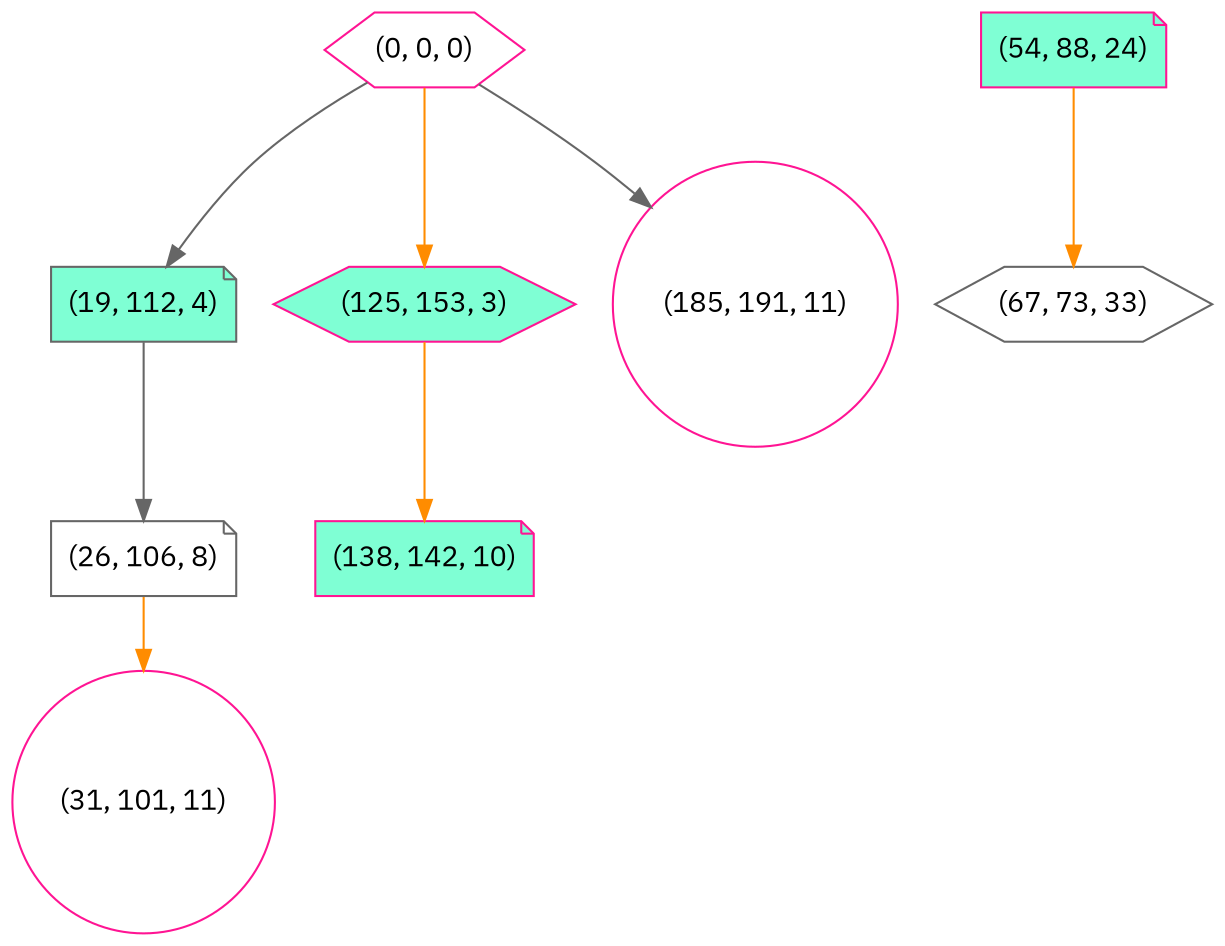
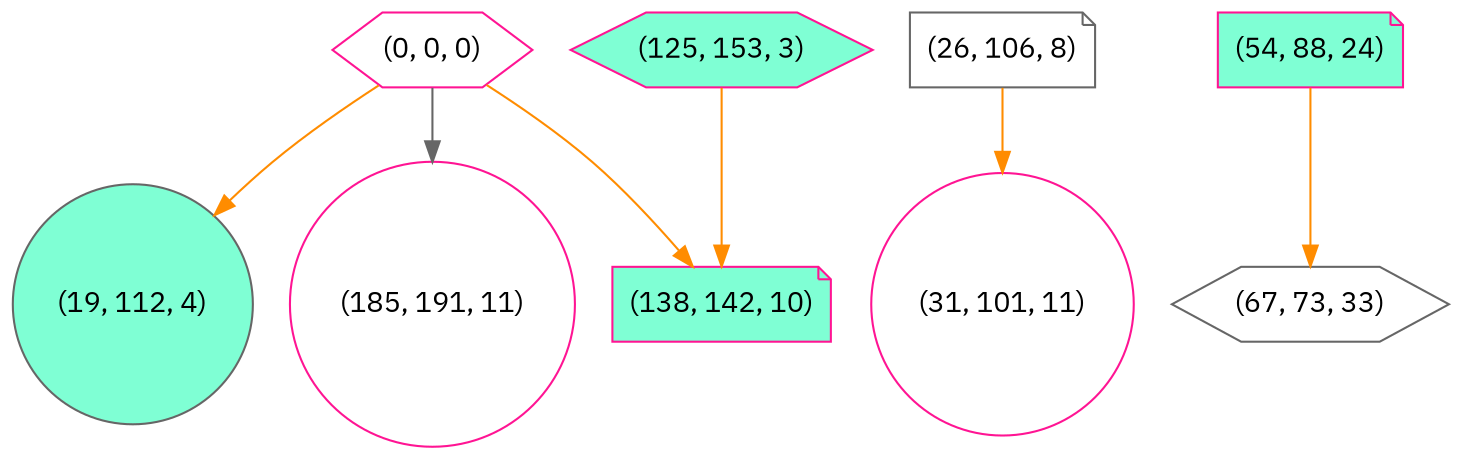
  digraph {
    fontname="IBM Plex Sans"
    node [color=deeppink fillcolor=white fontname="IBM Plex Sans" shape=note style=filled]
    edge [color=darkorange fontname="IBM Plex Sans"]
    "(0, 0, 0)" [shape=hexagon]
-   "(19, 112, 4)" [color=gray40 fillcolor=aquamarine]
+   "(19, 112, 4)" [color=gray40 fillcolor=aquamarine shape=circle]
    "(125, 153, 3)" [fillcolor=aquamarine shape=hexagon]
    "(185, 191, 11)" [shape=circle]
    "(26, 106, 8)" [color=gray40]
    "(138, 142, 10)" [fillcolor=aquamarine]
    "(31, 101, 11)" [shape=circle]
    "(54, 88, 24)" [fillcolor=aquamarine]
    "(67, 73, 33)" [color=gray40 shape=hexagon]
-   "(0, 0, 0)" -> "(19, 112, 4)" [color=gray40]
-   "(0, 0, 0)" -> "(125, 153, 3)"
+   "(0, 0, 0)" -> "(19, 112, 4)"
+   "(0, 0, 0)" -> "(138, 142, 10)"
    "(0, 0, 0)" -> "(185, 191, 11)" [color=gray40]
-   "(19, 112, 4)" -> "(26, 106, 8)" [color=gray40]
    "(125, 153, 3)" -> "(138, 142, 10)"
    "(26, 106, 8)" -> "(31, 101, 11)"
    "(54, 88, 24)" -> "(67, 73, 33)"
  }
